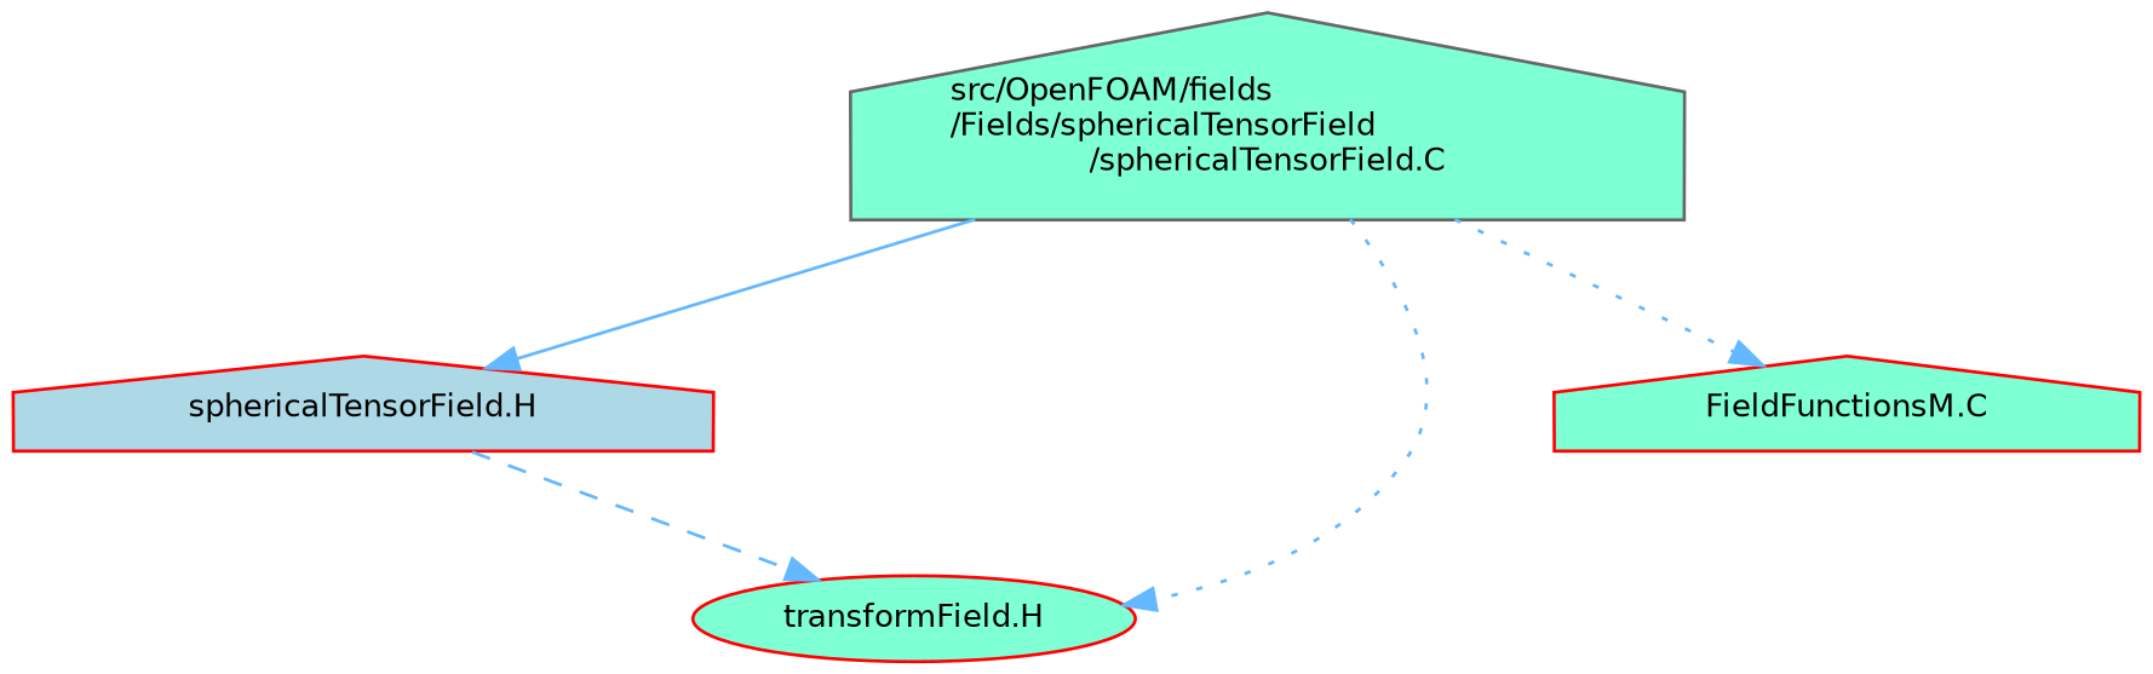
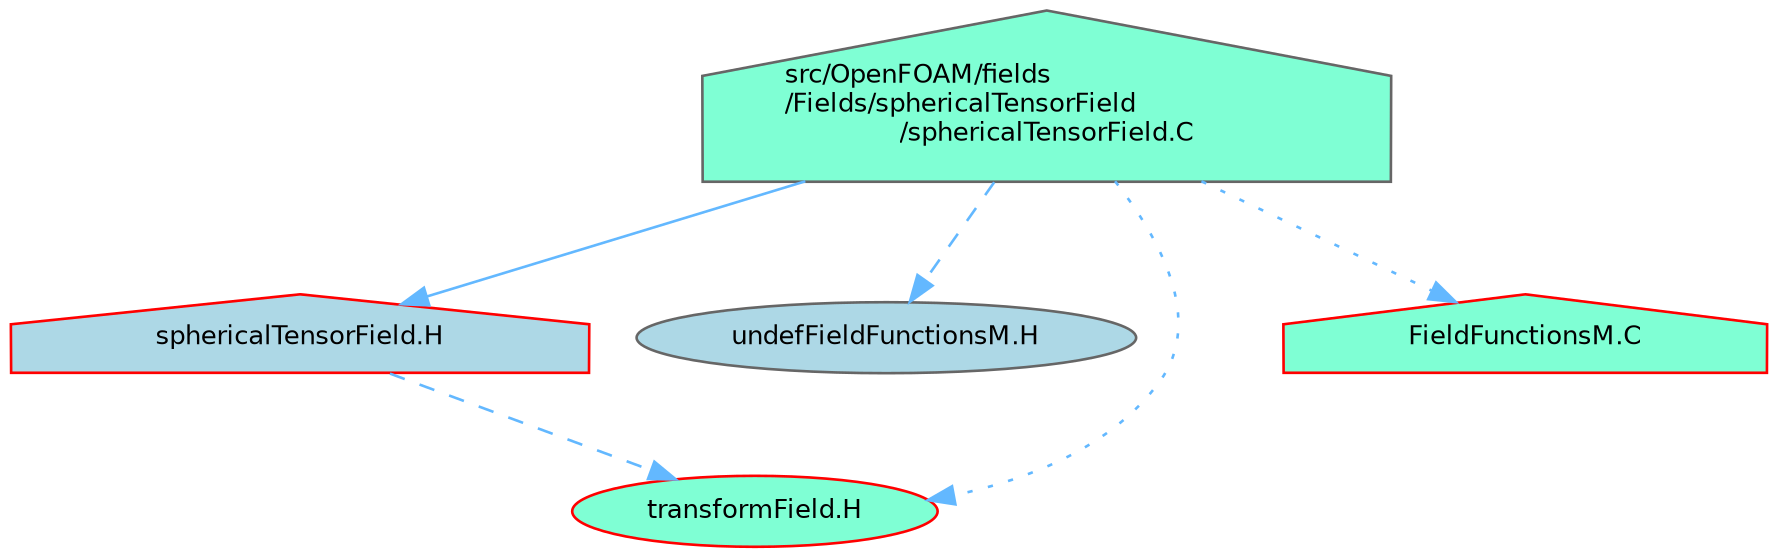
  digraph {
    node [color=red fillcolor=aquamarine fontname=Helvetica fontsize=10 shape=house style=filled]
    edge [color=steelblue1 fontname=Helvetica fontsize=10 labelfontname=Helvetica labelfontsize=10 style=dashed]
    n1 [color=gray40 fontcolor=black height=0.2 label="src/OpenFOAM/fields\l/Fields/sphericalTensorField\l/sphericalTensorField.C" width=0.4]
    n2 [fillcolor=lightblue height=0.2 label="sphericalTensorField.H" width=0.4]
+   n3 [color=grey40 fillcolor=lightblue height=0.2 label="undefFieldFunctionsM.H" shape=ellipse width=0.4]
    n4 [height=0.2 label="transformField.H" shape=ellipse width=0.4]
    n5 [height=0.2 label="FieldFunctionsM.C" width=0.4]
    n1 -> n2 [style=solid]
+   n1 -> n3
    n1 -> n4 [style=dotted]
    n1 -> n5 [style=dotted]
    n2 -> n4
  }
